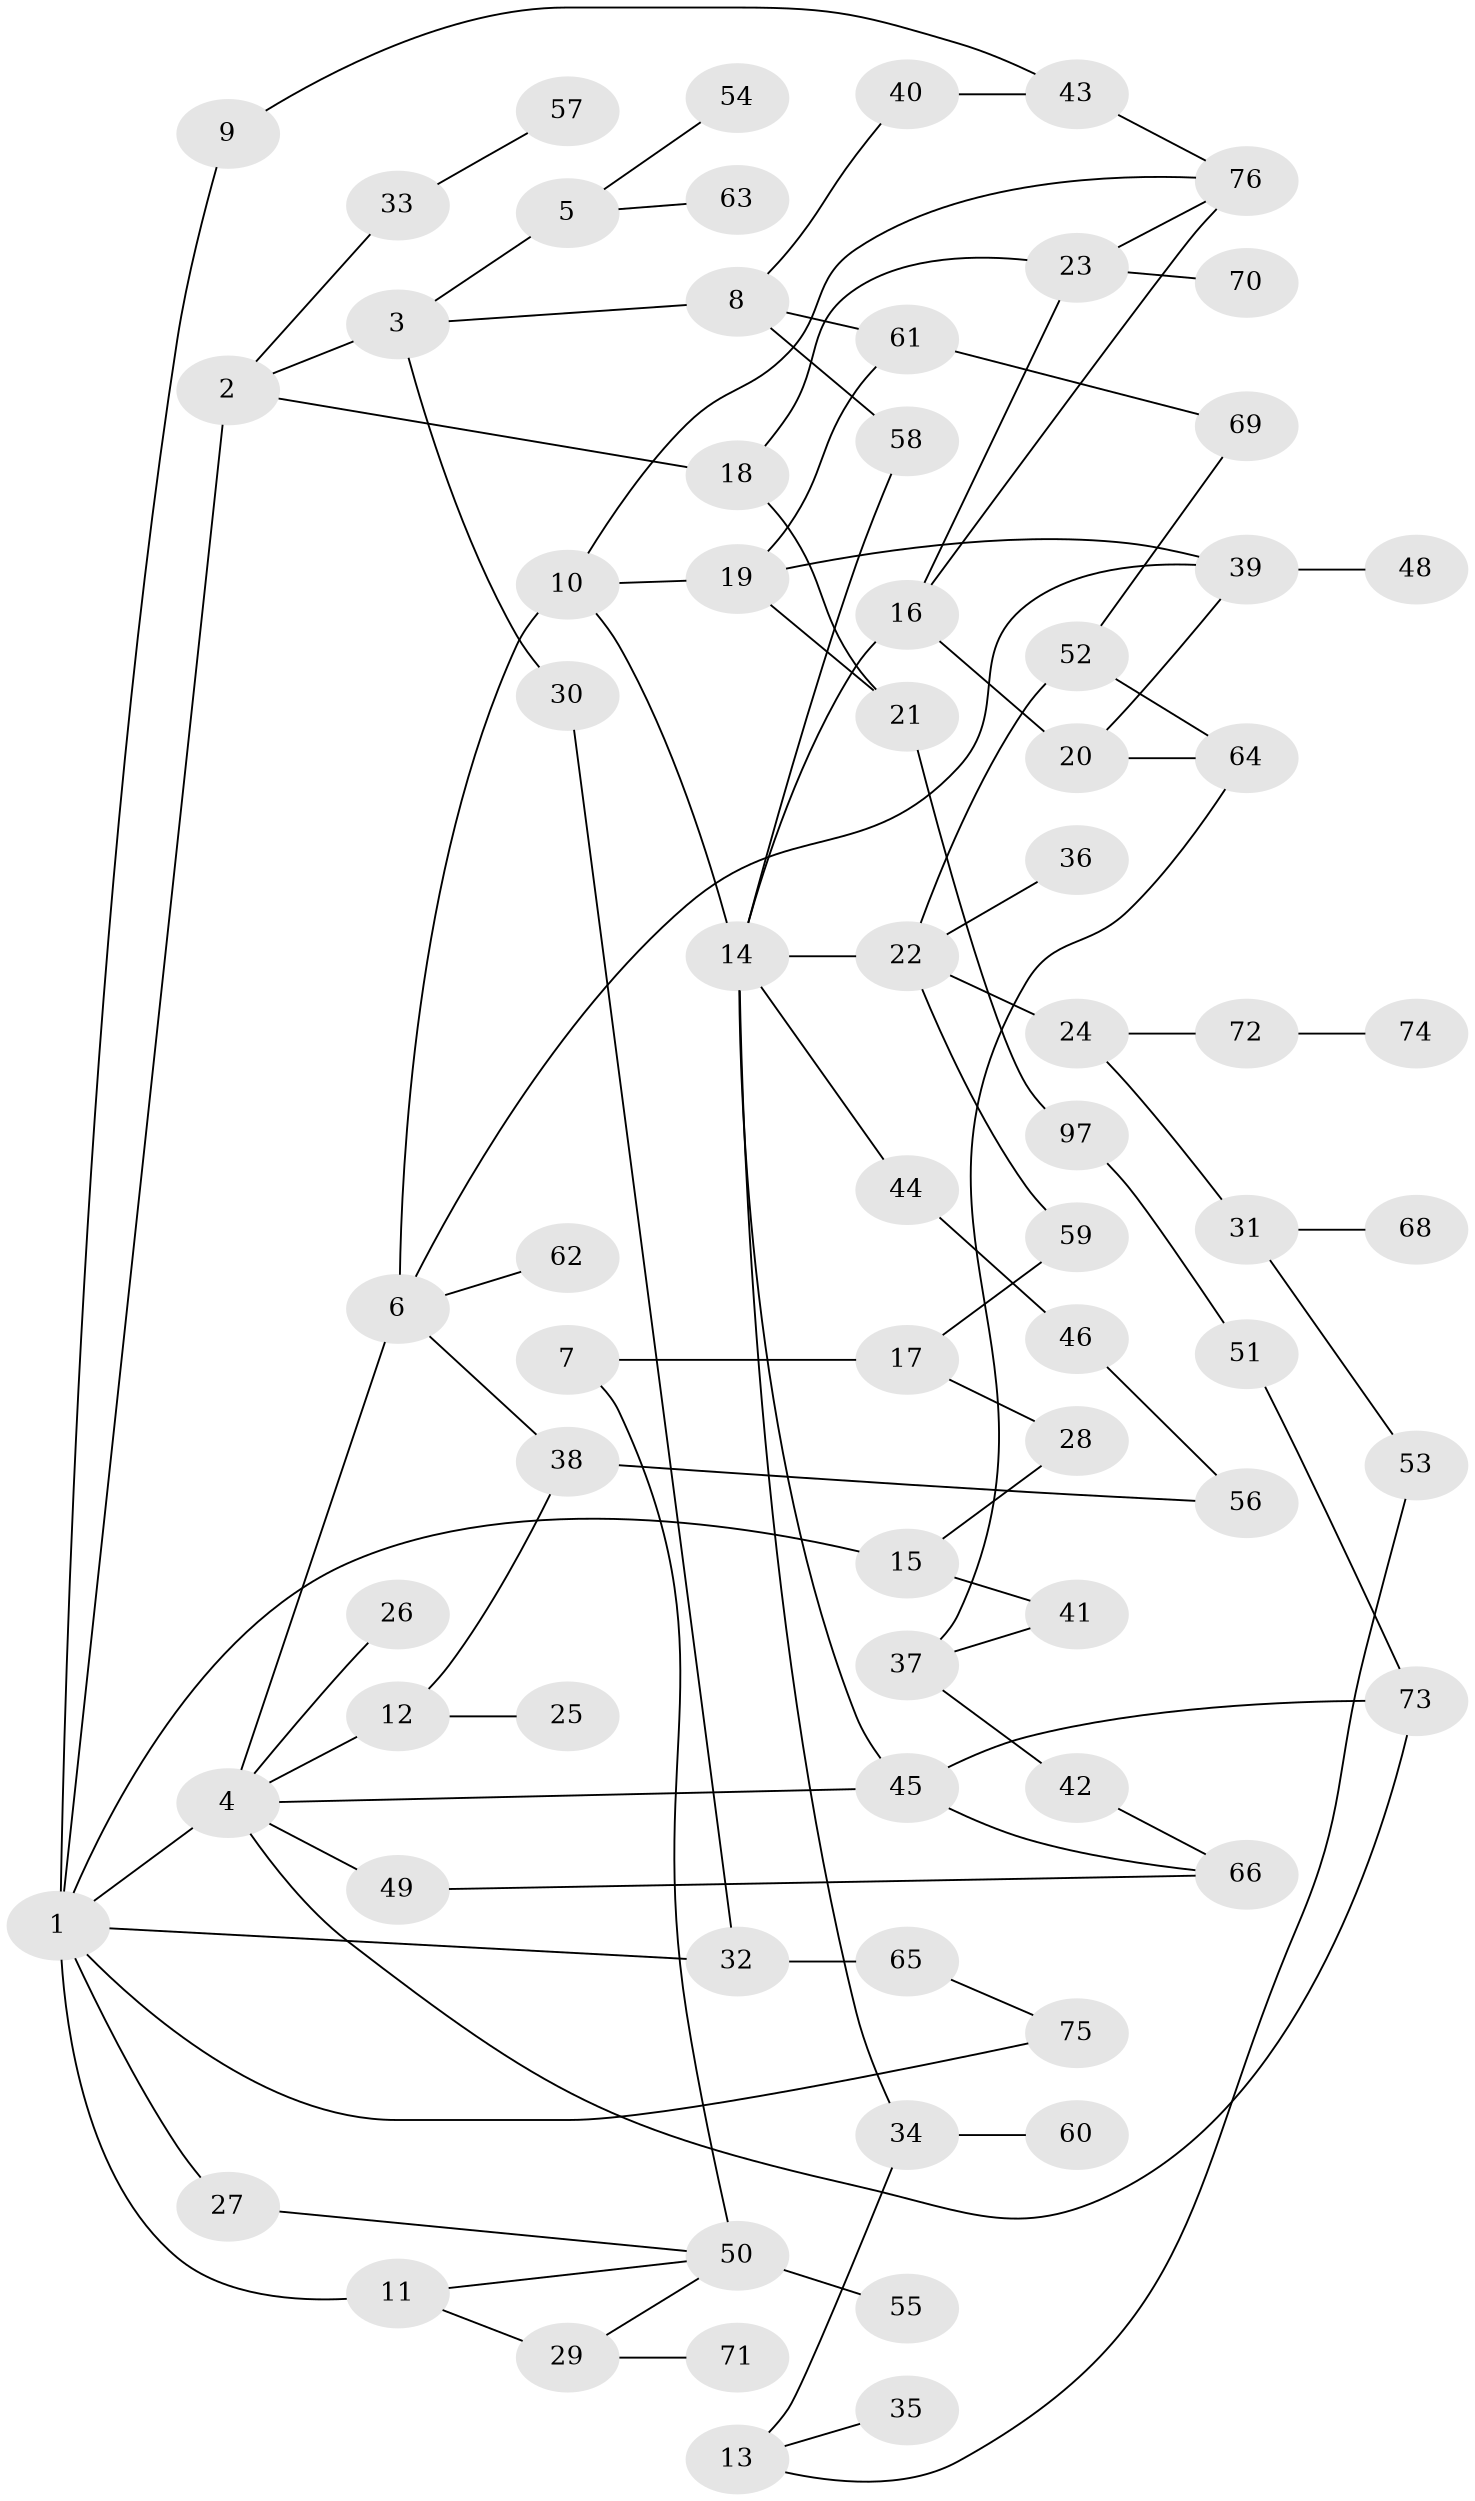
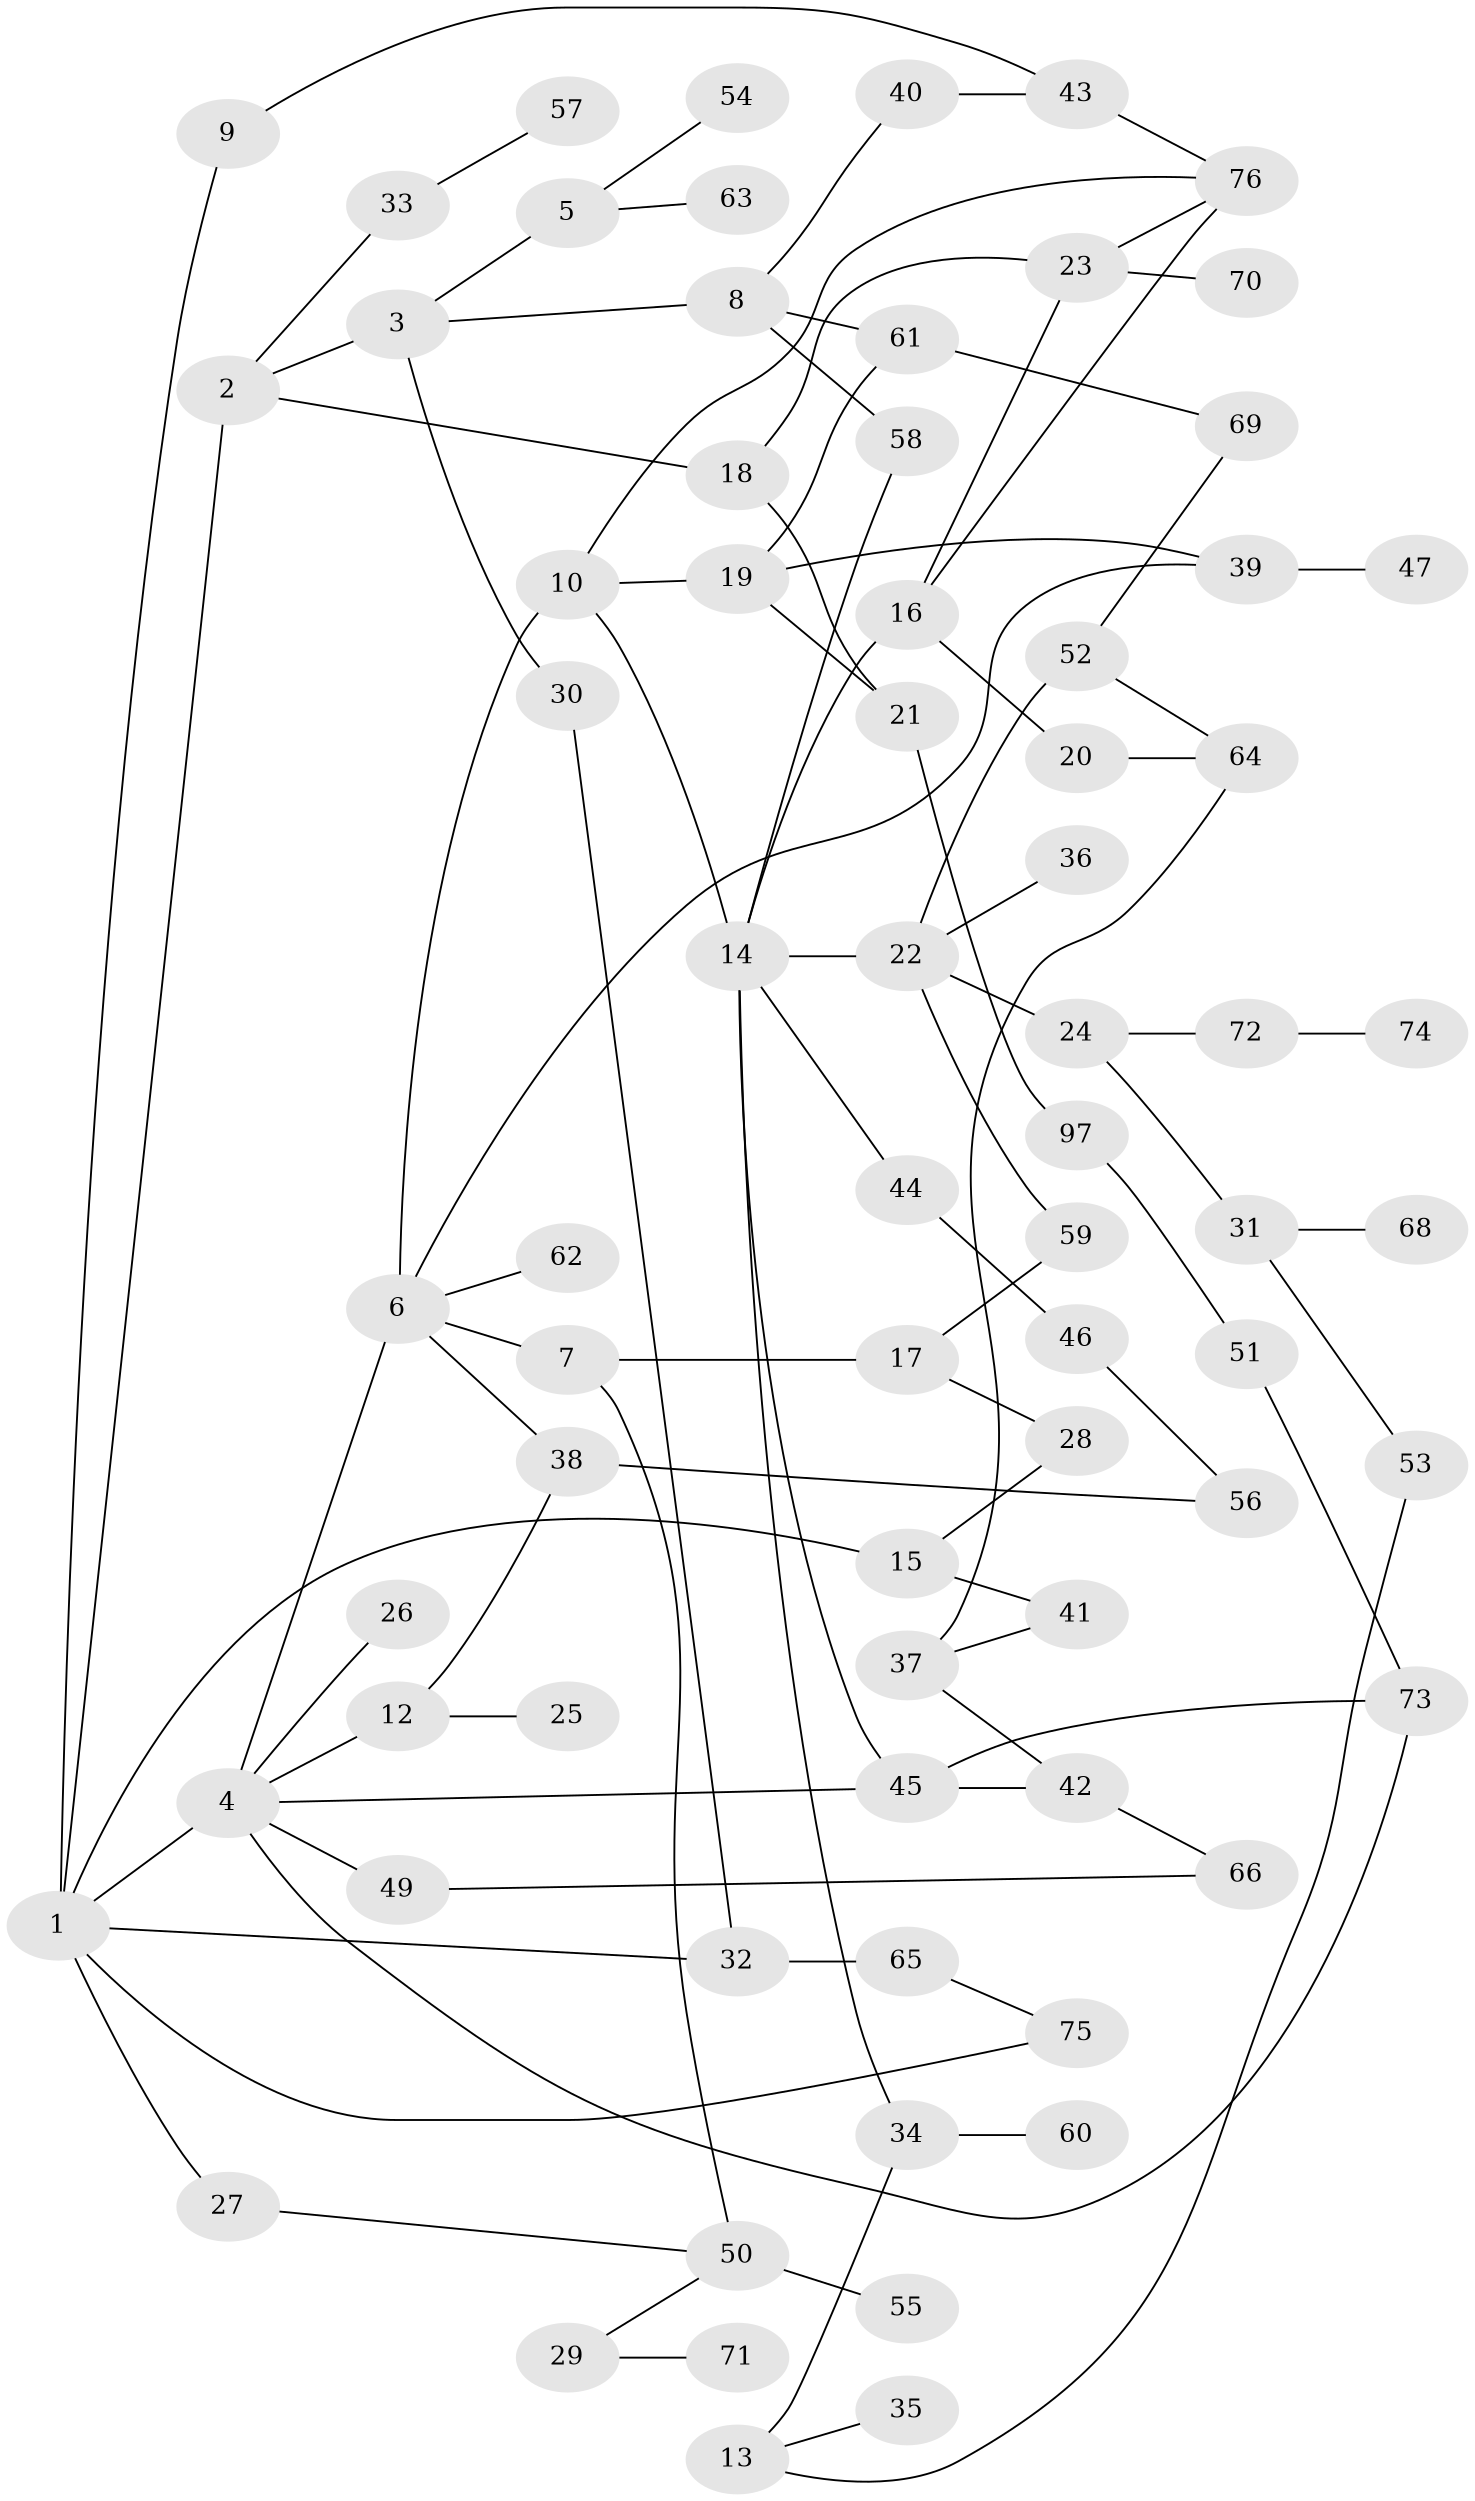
  graph {
    rankdir=LR
    node [color=gray90 style=filled]
    1
    2
    4
    9
-   11
    15
    27
    32
    75
    3
    18
    33
    6
    12
    26
    45
    49
    73
    43
    50
    29
    28
    41
    65
    5
    8
    30
    23
    21
    57
    54
    63
    40
    58
    61
    7
    10
    38
    39
    62
    25
    13
    34
    35
    53
    66
    17
    14
    19
    76
    56
-   48
+   48 [label=47]
    59
    55
    37
    64
    42
    69
    16
    22
    44
    71
    60
    20
    24
    36
    52
    46
    70
    n70 [label=97]
    51
    31
    72
    68
    74
    1 -- 2
    1 -- 4
    1 -- 9
-   1 -- 11
    1 -- 15
    1 -- 27
    1 -- 32
    1 -- 75
    2 -- 3
    2 -- 18
    2 -- 33
    4 -- 6
    4 -- 12
    4 -- 26
    4 -- 45
    4 -- 49
    4 -- 73
    9 -- 43
-   11 -- 50
-   11 -- 29
    15 -- 28
    15 -- 41
    27 -- 50
    32 -- 65
    3 -- 5
    3 -- 8
    3 -- 30
    18 -- 23
    18 -- 21
    33 -- 57
+   6 -- 7
    6 -- 10
    6 -- 38
    6 -- 39
    6 -- 62
    12 -- 38
    12 -- 25
    45 -- 73
-   45 -- 66
+   45 -- 42
    49 -- 66
    43 -- 76
    50 -- 55
    29 -- 50
    29 -- 71
    65 -- 75
    5 -- 54
    5 -- 63
    8 -- 40
    8 -- 58
    8 -- 61
    30 -- 32
    23 -- 76
    23 -- 70
    21 -- n70
    40 -- 43
    61 -- 69
    7 -- 50
    7 -- 17
    10 -- 14
    10 -- 19
    10 -- 76
    38 -- 56
    39 -- 48
    13 -- 34
    13 -- 35
    13 -- 53
    34 -- 60
    17 -- 28
    17 -- 59
    14 -- 45
    14 -- 58
    14 -- 34
    14 -- 16
    14 -- 22
    14 -- 44
    19 -- 21
    19 -- 61
    19 -- 39
    37 -- 41
    37 -- 64
    37 -- 42
    42 -- 66
    16 -- 23
    16 -- 76
    16 -- 20
    22 -- 59
    22 -- 24
    22 -- 36
    22 -- 52
    44 -- 46
-   20 -- 39
    20 -- 64
    24 -- 31
    24 -- 72
    52 -- 64
    52 -- 69
    46 -- 56
    n70 -- 51
    51 -- 73
    31 -- 53
    31 -- 68
    72 -- 74
  }
